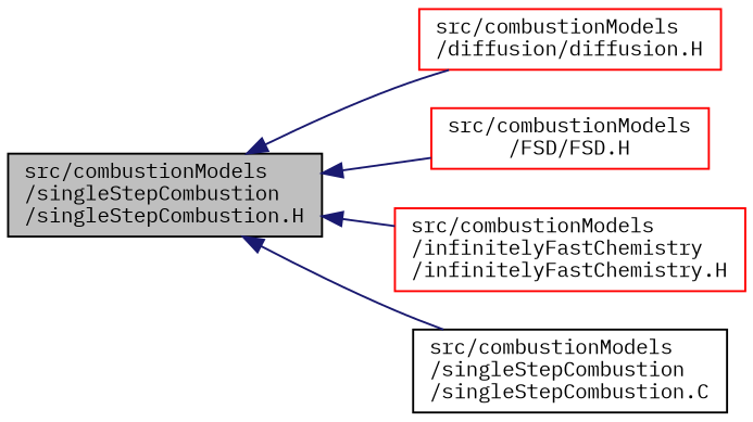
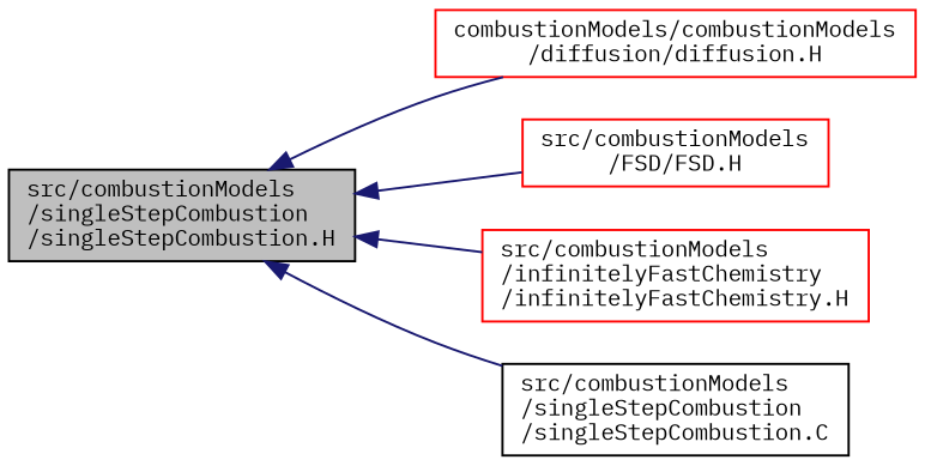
  digraph {
    rankdir=LR
    fontname="IBM Plex Mono"
    node [color=red fontname="IBM Plex Mono" fontsize=10 shape=record]
    edge [color=midnightblue dir=back fontname="IBM Plex Mono" fontsize=10 labelfontname=Helvetica labelfontsize=10 style=solid]
    n1 [color=black fillcolor=grey75 fontcolor=black height=0.2 label="src/combustionModels\l/singleStepCombustion\l/singleStepCombustion.H" style=filled width=0.4]
-   n2 [height=0.2 label="src/combustionModels\l/diffusion/diffusion.H" width=0.4]
+   n2 [height=0.2 label="combustionModels/combustionModels\l/diffusion/diffusion.H" width=0.4]
    n3 [height=0.2 label="src/combustionModels\l/FSD/FSD.H" width=0.4]
    n4 [height=0.2 label="src/combustionModels\l/infinitelyFastChemistry\l/infinitelyFastChemistry.H" width=0.4]
    n5 [color=black height=0.2 label="src/combustionModels\l/singleStepCombustion\l/singleStepCombustion.C" width=0.4]
    n1 -> n2
    n1 -> n3
    n1 -> n4
    n1 -> n5
  }
